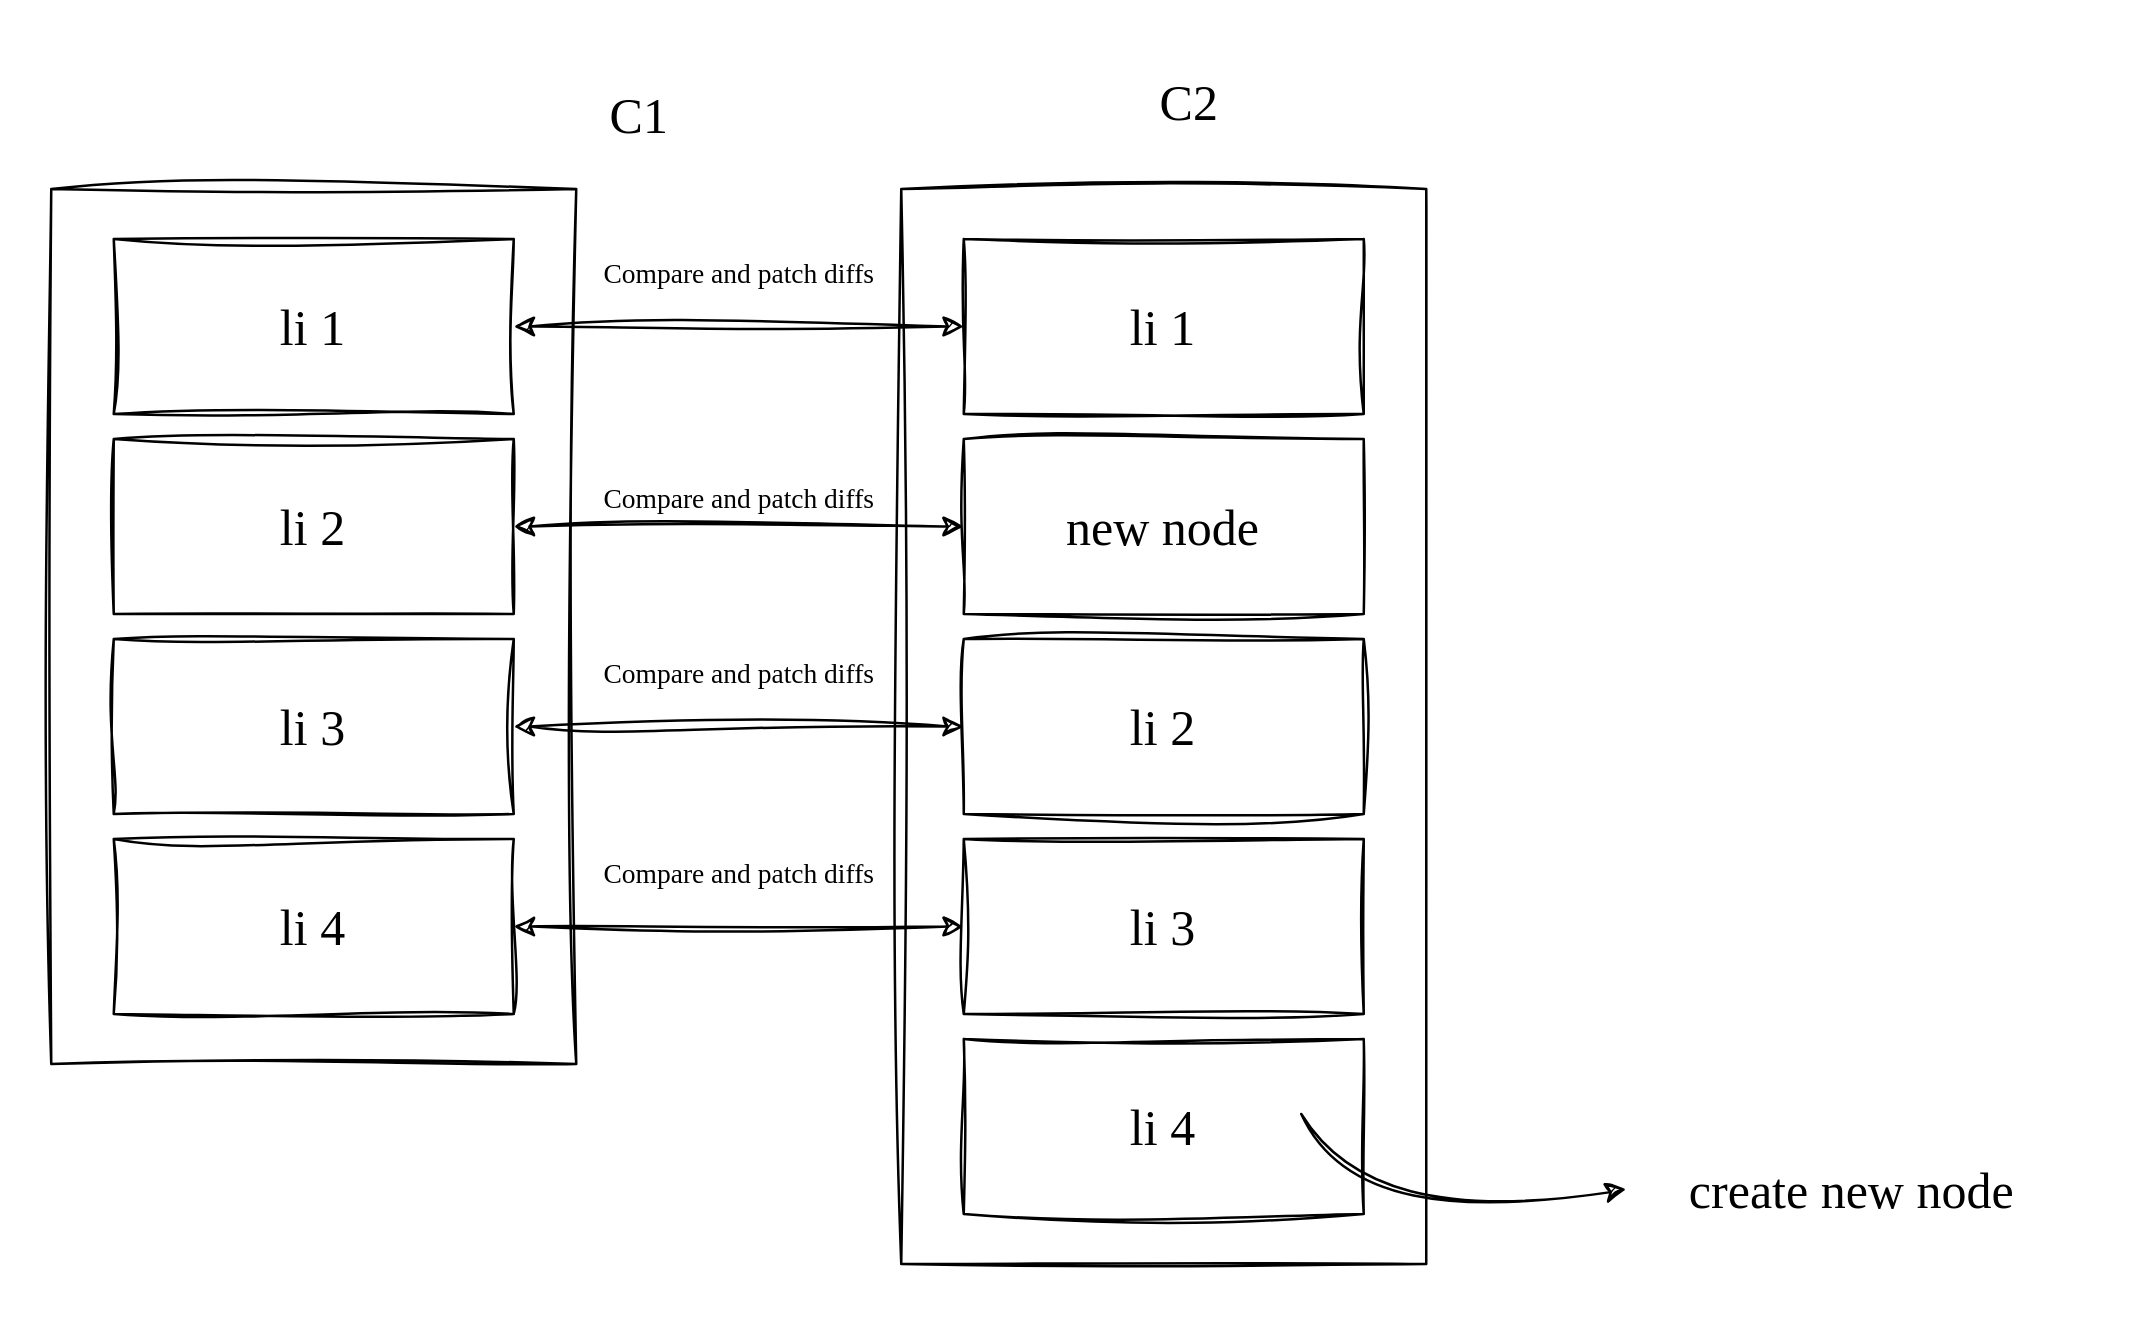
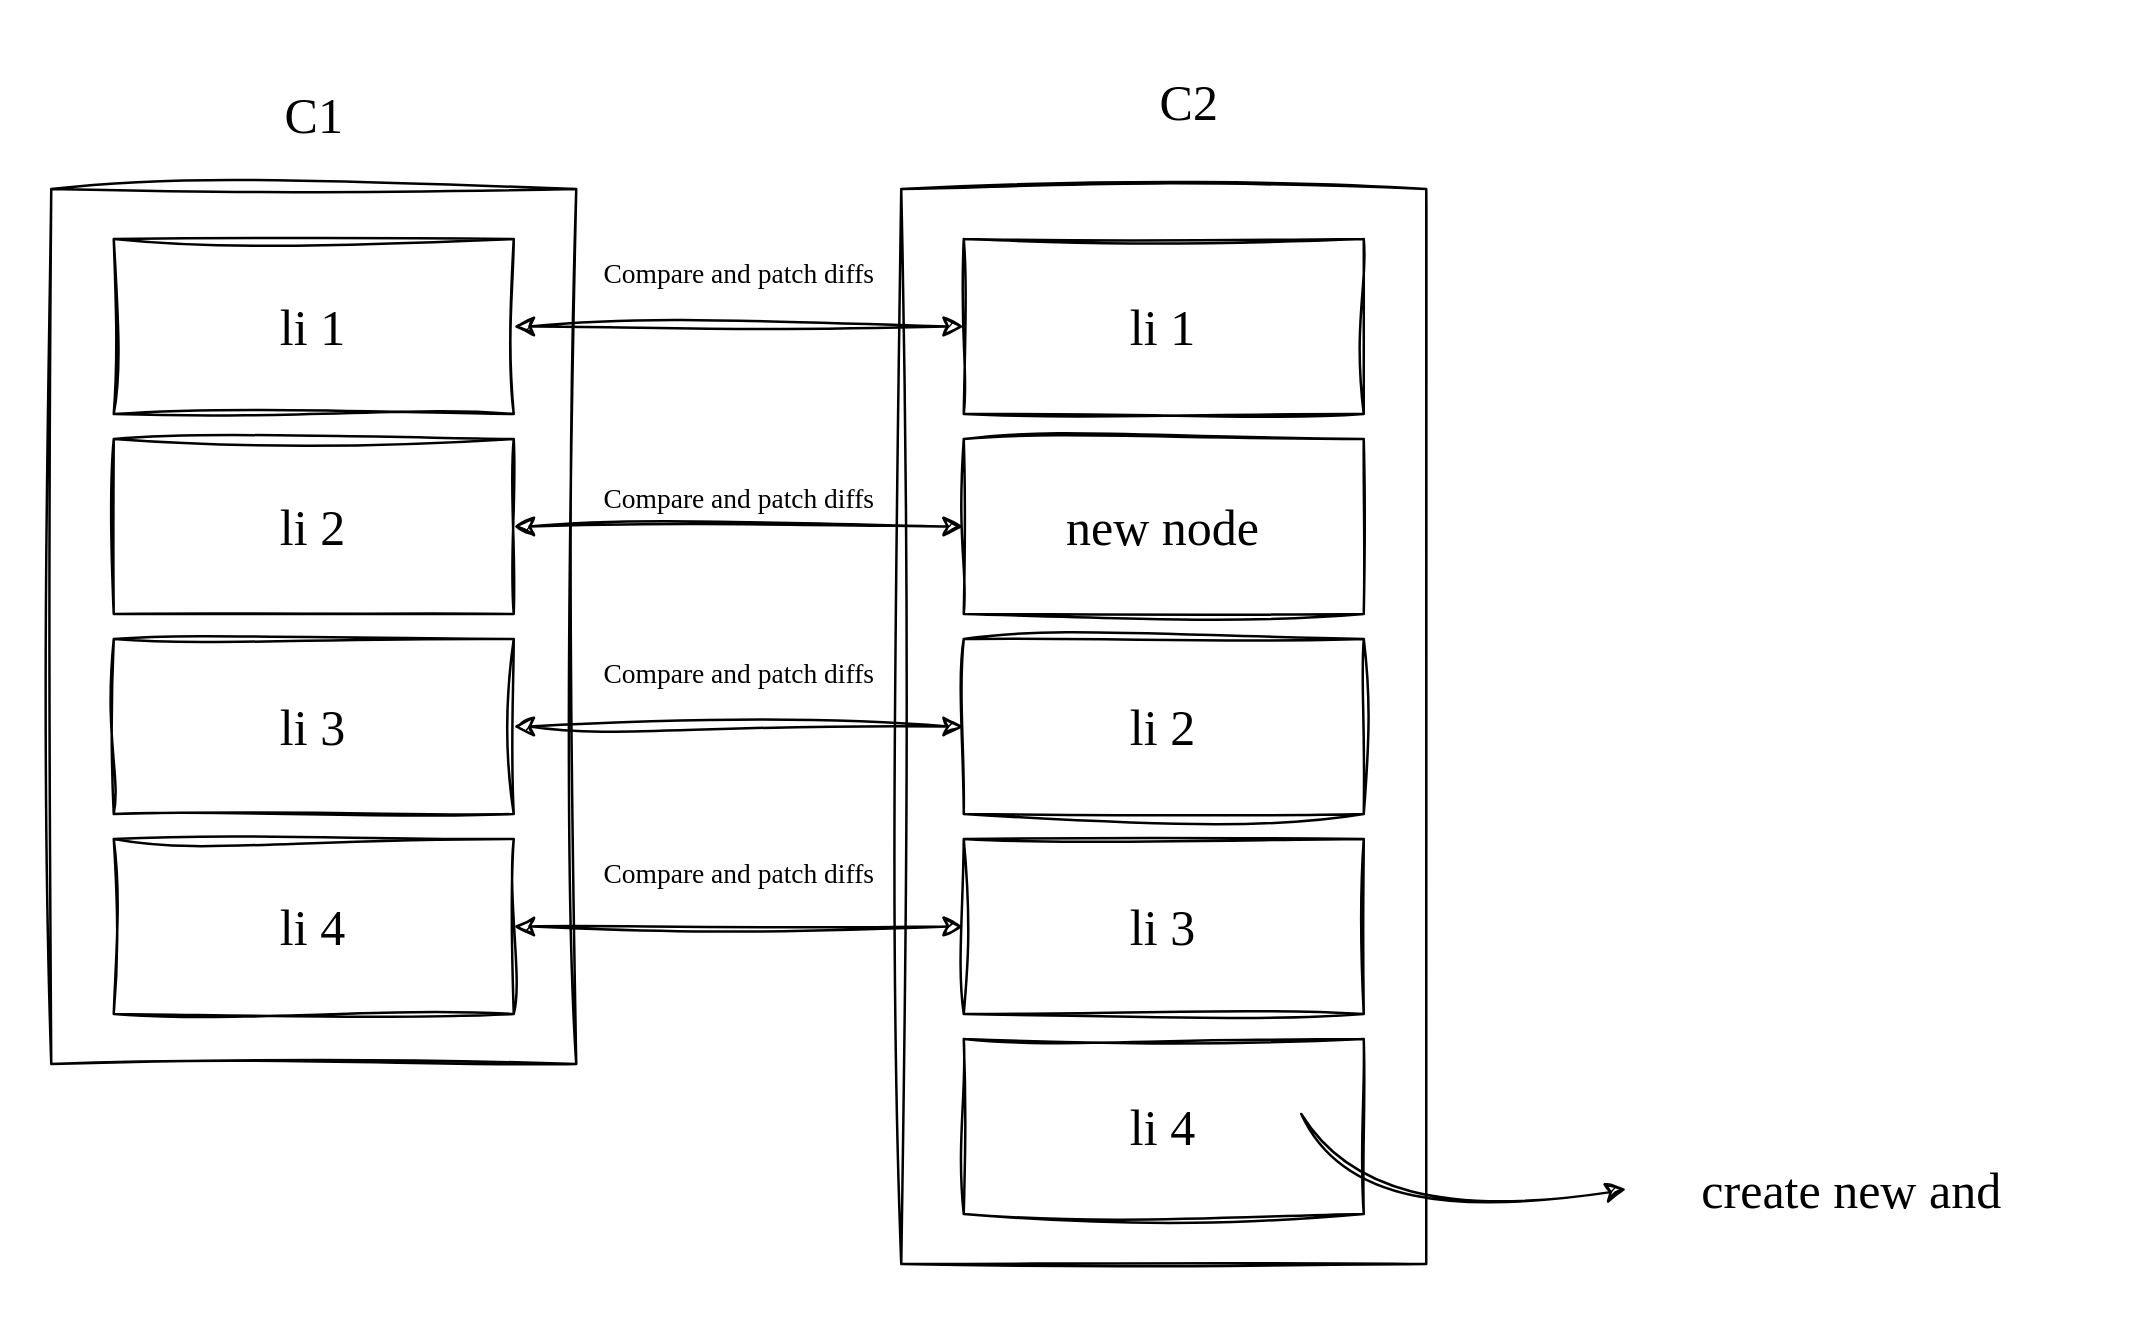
  <mxCell id="0" />
  <mxCell id="1" parent="0" />
  <mxCell id="2" value="" style="rounded=0;whiteSpace=wrap;html=1;sketch=1;hachureGap=4;jiggle=2;curveFitting=1;fontFamily=Architects Daughter;fontSource=https%3A%2F%2Ffonts.googleapis.com%2Fcss%3Ffamily%3DArchitects%2BDaughter;fontSize=20;labelBackgroundColor=none;" parent="1" vertex="1"><mxGeometry x="20" y="75" width="210" height="350" as="geometry" /></mxCell>
  <mxCell id="3" value="li 1" style="rounded=0;whiteSpace=wrap;html=1;sketch=1;hachureGap=4;jiggle=2;curveFitting=1;fontFamily=Architects Daughter;fontSource=https%3A%2F%2Ffonts.googleapis.com%2Fcss%3Ffamily%3DArchitects%2BDaughter;fontSize=20;labelBackgroundColor=none;" parent="1" vertex="1"><mxGeometry x="45" y="95" width="160" height="70" as="geometry" /></mxCell>
  <mxCell id="4" value="li 2" style="rounded=0;whiteSpace=wrap;html=1;sketch=1;hachureGap=4;jiggle=2;curveFitting=1;fontFamily=Architects Daughter;fontSource=https%3A%2F%2Ffonts.googleapis.com%2Fcss%3Ffamily%3DArchitects%2BDaughter;fontSize=20;labelBackgroundColor=none;" parent="1" vertex="1"><mxGeometry x="45" y="175" width="160" height="70" as="geometry" /></mxCell>
  <mxCell id="5" value="li 3" style="rounded=0;whiteSpace=wrap;html=1;sketch=1;hachureGap=4;jiggle=2;curveFitting=1;fontFamily=Architects Daughter;fontSource=https%3A%2F%2Ffonts.googleapis.com%2Fcss%3Ffamily%3DArchitects%2BDaughter;fontSize=20;labelBackgroundColor=none;" parent="1" vertex="1"><mxGeometry x="45" y="255" width="160" height="70" as="geometry" /></mxCell>
  <mxCell id="6" value="li 4" style="rounded=0;whiteSpace=wrap;html=1;sketch=1;hachureGap=4;jiggle=2;curveFitting=1;fontFamily=Architects Daughter;fontSource=https%3A%2F%2Ffonts.googleapis.com%2Fcss%3Ffamily%3DArchitects%2BDaughter;fontSize=20;labelBackgroundColor=none;" parent="1" vertex="1"><mxGeometry x="45" y="335" width="160" height="70" as="geometry" /></mxCell>
  <mxCell id="7" value="" style="rounded=0;whiteSpace=wrap;html=1;sketch=1;hachureGap=4;jiggle=2;curveFitting=1;fontFamily=Architects Daughter;fontSource=https%3A%2F%2Ffonts.googleapis.com%2Fcss%3Ffamily%3DArchitects%2BDaughter;fontSize=20;labelBackgroundColor=none;" parent="1" vertex="1"><mxGeometry x="360" y="75" width="210" height="430" as="geometry" /></mxCell>
  <mxCell id="8" value="li 1" style="rounded=0;whiteSpace=wrap;html=1;sketch=1;hachureGap=4;jiggle=2;curveFitting=1;fontFamily=Architects Daughter;fontSource=https%3A%2F%2Ffonts.googleapis.com%2Fcss%3Ffamily%3DArchitects%2BDaughter;fontSize=20;labelBackgroundColor=none;" parent="1" vertex="1"><mxGeometry x="385" y="95" width="160" height="70" as="geometry" /></mxCell>
  <mxCell id="9" value="li 2" style="rounded=0;whiteSpace=wrap;html=1;sketch=1;hachureGap=4;jiggle=2;curveFitting=1;fontFamily=Architects Daughter;fontSource=https%3A%2F%2Ffonts.googleapis.com%2Fcss%3Ffamily%3DArchitects%2BDaughter;fontSize=20;labelBackgroundColor=none;" parent="1" vertex="1"><mxGeometry x="385" y="255" width="160" height="70" as="geometry" /></mxCell>
  <mxCell id="10" value="li 3" style="rounded=0;whiteSpace=wrap;html=1;sketch=1;hachureGap=4;jiggle=2;curveFitting=1;fontFamily=Architects Daughter;fontSource=https%3A%2F%2Ffonts.googleapis.com%2Fcss%3Ffamily%3DArchitects%2BDaughter;fontSize=20;labelBackgroundColor=none;" parent="1" vertex="1"><mxGeometry x="385" y="335" width="160" height="70" as="geometry" /></mxCell>
- <mxCell id="11" value="C1" style="text;html=1;align=center;verticalAlign=middle;resizable=0;points=[];autosize=1;strokeColor=none;fillColor=none;fontSize=20;fontFamily=Architects Daughter;sketch=1;hachureGap=4;jiggle=2;curveFitting=1;fontSource=https%3A%2F%2Ffonts.googleapis.com%2Fcss%3Ffamily%3DArchitects%2BDaughter;labelBackgroundColor=none;" parent="1" vertex="1"><mxGeometry x="235" y="25" width="40" height="40" as="geometry" /></mxCell>
+ <mxCell id="11" value="C1" style="text;html=1;align=center;verticalAlign=middle;resizable=0;points=[];autosize=1;strokeColor=none;fillColor=none;fontSize=20;fontFamily=Architects Daughter;sketch=1;hachureGap=4;jiggle=2;curveFitting=1;fontSource=https%3A%2F%2Ffonts.googleapis.com%2Fcss%3Ffamily%3DArchitects%2BDaughter;labelBackgroundColor=none;" parent="1" vertex="1"><mxGeometry x="105" y="25" width="40" height="40" as="geometry" /></mxCell>
  <mxCell id="12" value="C2" style="text;html=1;align=center;verticalAlign=middle;resizable=0;points=[];autosize=1;strokeColor=none;fillColor=none;fontSize=20;fontFamily=Architects Daughter;sketch=1;hachureGap=4;jiggle=2;curveFitting=1;fontSource=https%3A%2F%2Ffonts.googleapis.com%2Fcss%3Ffamily%3DArchitects%2BDaughter;labelBackgroundColor=none;" parent="1" vertex="1"><mxGeometry x="450" y="20" width="50" height="40" as="geometry" /></mxCell>
  <mxCell id="13" value="" style="endArrow=classic;startArrow=classic;html=1;sketch=1;hachureGap=4;jiggle=2;curveFitting=1;fontFamily=Architects Daughter;fontSource=https%3A%2F%2Ffonts.googleapis.com%2Fcss%3Ffamily%3DArchitects%2BDaughter;fontSize=16;exitX=1;exitY=0.5;exitDx=0;exitDy=0;entryX=0;entryY=0.5;entryDx=0;entryDy=0;labelBackgroundColor=none;" parent="1" source="3" target="8" edge="1"><mxGeometry width="50" height="50" relative="1" as="geometry"><mxPoint x="520" y="285" as="sourcePoint" /><mxPoint x="570" y="235" as="targetPoint" /></mxGeometry></mxCell>
  <mxCell id="14" value="" style="endArrow=classic;startArrow=classic;html=1;sketch=1;hachureGap=4;jiggle=2;curveFitting=1;fontFamily=Architects Daughter;fontSource=https%3A%2F%2Ffonts.googleapis.com%2Fcss%3Ffamily%3DArchitects%2BDaughter;fontSize=16;exitX=1;exitY=0.5;exitDx=0;exitDy=0;entryX=0;entryY=0.5;entryDx=0;entryDy=0;labelBackgroundColor=none;" parent="1" source="4" target="20" edge="1"><mxGeometry width="50" height="50" relative="1" as="geometry"><mxPoint x="215" y="140" as="sourcePoint" /><mxPoint x="395" y="140" as="targetPoint" /></mxGeometry></mxCell>
  <mxCell id="15" value="" style="endArrow=classic;startArrow=classic;html=1;sketch=1;hachureGap=4;jiggle=2;curveFitting=1;fontFamily=Architects Daughter;fontSource=https%3A%2F%2Ffonts.googleapis.com%2Fcss%3Ffamily%3DArchitects%2BDaughter;fontSize=16;exitX=1;exitY=0.5;exitDx=0;exitDy=0;entryX=0;entryY=0.5;entryDx=0;entryDy=0;labelBackgroundColor=none;" parent="1" source="5" target="9" edge="1"><mxGeometry width="50" height="50" relative="1" as="geometry"><mxPoint x="215" y="220" as="sourcePoint" /><mxPoint x="395" y="220" as="targetPoint" /></mxGeometry></mxCell>
  <mxCell id="16" value="" style="endArrow=classic;startArrow=classic;html=1;sketch=1;hachureGap=4;jiggle=2;curveFitting=1;fontFamily=Architects Daughter;fontSource=https%3A%2F%2Ffonts.googleapis.com%2Fcss%3Ffamily%3DArchitects%2BDaughter;fontSize=16;exitX=1;exitY=0.5;exitDx=0;exitDy=0;entryX=0;entryY=0.5;entryDx=0;entryDy=0;labelBackgroundColor=none;" parent="1" source="6" target="10" edge="1"><mxGeometry width="50" height="50" relative="1" as="geometry"><mxPoint x="215" y="300" as="sourcePoint" /><mxPoint x="385" y="450" as="targetPoint" /></mxGeometry></mxCell>
  <mxCell id="17" value="&lt;font style=&quot;font-size: 11px;&quot;&gt;Compare and patch diffs&lt;/font&gt;" style="text;html=1;align=center;verticalAlign=middle;resizable=0;points=[];autosize=1;strokeColor=none;fillColor=none;fontSize=20;fontFamily=Architects Daughter;sketch=1;hachureGap=4;jiggle=2;curveFitting=1;fontSource=https%3A%2F%2Ffonts.googleapis.com%2Fcss%3Ffamily%3DArchitects%2BDaughter;labelBackgroundColor=none;" parent="1" vertex="1"><mxGeometry x="220" y="85" width="150" height="40" as="geometry" /></mxCell>
  <mxCell id="18" value="&lt;font style=&quot;font-size: 11px;&quot;&gt;Compare and patch diffs&lt;/font&gt;" style="text;html=1;align=center;verticalAlign=middle;resizable=0;points=[];autosize=1;strokeColor=none;fillColor=none;fontSize=20;fontFamily=Architects Daughter;sketch=1;hachureGap=4;jiggle=2;curveFitting=1;fontSource=https%3A%2F%2Ffonts.googleapis.com%2Fcss%3Ffamily%3DArchitects%2BDaughter;labelBackgroundColor=none;" parent="1" vertex="1"><mxGeometry x="220" y="175" width="150" height="40" as="geometry" /></mxCell>
  <mxCell id="19" value="&lt;font style=&quot;font-size: 11px;&quot;&gt;Compare and patch diffs&lt;/font&gt;" style="text;html=1;align=center;verticalAlign=middle;resizable=0;points=[];autosize=1;strokeColor=none;fillColor=none;fontSize=20;fontFamily=Architects Daughter;sketch=1;hachureGap=4;jiggle=2;curveFitting=1;fontSource=https%3A%2F%2Ffonts.googleapis.com%2Fcss%3Ffamily%3DArchitects%2BDaughter;labelBackgroundColor=none;" parent="1" vertex="1"><mxGeometry x="220" y="245" width="150" height="40" as="geometry" /></mxCell>
  <mxCell id="20" value="new node" style="rounded=0;whiteSpace=wrap;html=1;sketch=1;hachureGap=4;jiggle=2;curveFitting=1;fontFamily=Architects Daughter;fontSource=https%3A%2F%2Ffonts.googleapis.com%2Fcss%3Ffamily%3DArchitects%2BDaughter;fontSize=20;labelBackgroundColor=none;" vertex="1" parent="1"><mxGeometry x="385" y="175" width="160" height="70" as="geometry" /></mxCell>
  <mxCell id="21" value="li 4" style="rounded=0;whiteSpace=wrap;html=1;sketch=1;hachureGap=4;jiggle=2;curveFitting=1;fontFamily=Architects Daughter;fontSource=https%3A%2F%2Ffonts.googleapis.com%2Fcss%3Ffamily%3DArchitects%2BDaughter;fontSize=20;labelBackgroundColor=none;" vertex="1" parent="1"><mxGeometry x="385" y="415" width="160" height="70" as="geometry" /></mxCell>
- <mxCell id="22" value="create new node" style="text;html=1;align=center;verticalAlign=middle;resizable=0;points=[];autosize=1;strokeColor=none;fillColor=none;fontSize=20;fontFamily=Architects Daughter;sketch=1;hachureGap=4;jiggle=2;curveFitting=1;fontSource=https%3A%2F%2Ffonts.googleapis.com%2Fcss%3Ffamily%3DArchitects%2BDaughter;" vertex="1" parent="1"><mxGeometry x="650" y="455" width="180" height="40" as="geometry" /></mxCell>
+ <mxCell id="22" value="create new and" style="text;html=1;align=center;verticalAlign=middle;resizable=0;points=[];autosize=1;strokeColor=none;fillColor=none;fontSize=20;fontFamily=Architects Daughter;sketch=1;hachureGap=4;jiggle=2;curveFitting=1;fontSource=https%3A%2F%2Ffonts.googleapis.com%2Fcss%3Ffamily%3DArchitects%2BDaughter;" vertex="1" parent="1"><mxGeometry x="650" y="455" width="180" height="40" as="geometry" /></mxCell>
  <mxCell id="23" value="" style="curved=1;endArrow=classic;html=1;sketch=1;hachureGap=4;jiggle=2;curveFitting=1;fontFamily=Architects Daughter;fontSource=https%3A%2F%2Ffonts.googleapis.com%2Fcss%3Ffamily%3DArchitects%2BDaughter;fontSize=16;" parent="1" edge="1"><mxGeometry width="50" height="50" relative="1" as="geometry"><mxPoint x="520" y="445" as="sourcePoint" /><mxPoint x="650" y="475" as="targetPoint" /><Array as="points"><mxPoint x="550" y="495" /></Array></mxGeometry></mxCell>
  <mxCell id="24" value="&lt;font style=&quot;font-size: 11px;&quot;&gt;Compare and patch diffs&lt;/font&gt;" style="text;html=1;align=center;verticalAlign=middle;resizable=0;points=[];autosize=1;strokeColor=none;fillColor=none;fontSize=20;fontFamily=Architects Daughter;sketch=1;hachureGap=4;jiggle=2;curveFitting=1;fontSource=https%3A%2F%2Ffonts.googleapis.com%2Fcss%3Ffamily%3DArchitects%2BDaughter;labelBackgroundColor=none;" vertex="1" parent="1"><mxGeometry x="220" y="325" width="150" height="40" as="geometry" /></mxCell>
